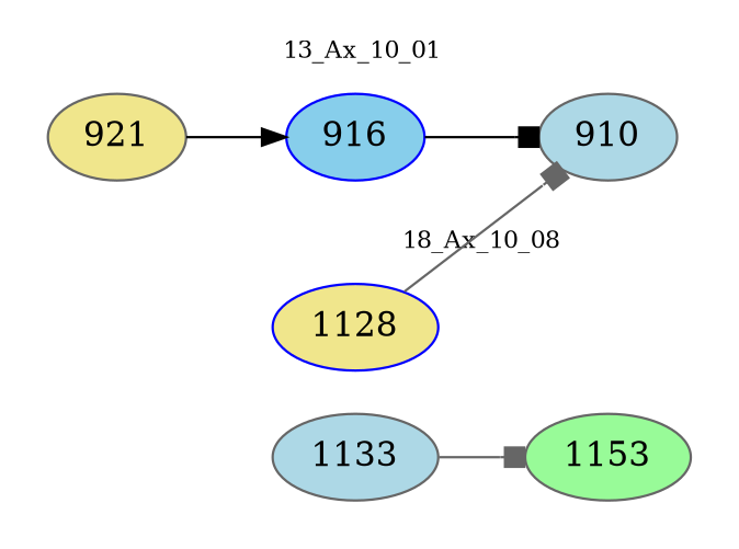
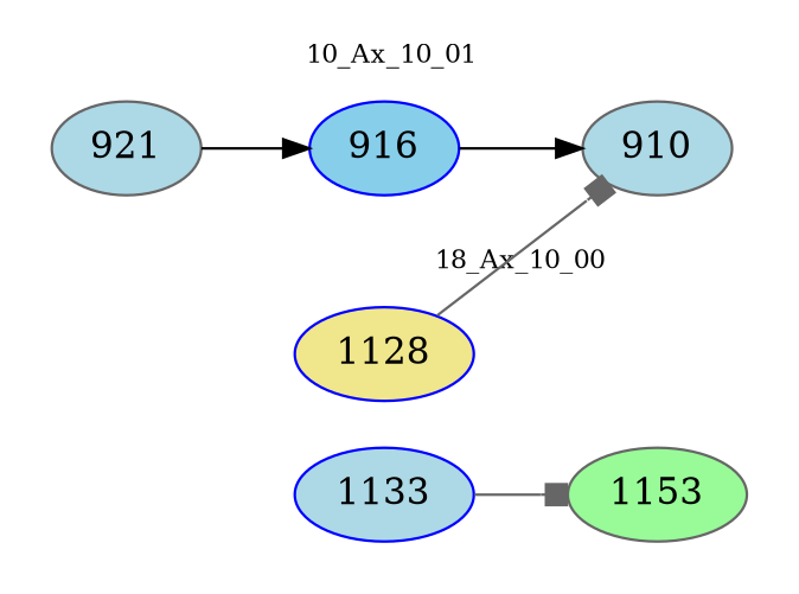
  digraph {
    rankdir=LR
    node [color=gray40 fillcolor=khaki style=filled]
    edge [arrowhead=normal color=black]
-   n1 [label=921]
+   n1 [fillcolor=lightblue label=921]
    n2 [color=blue fillcolor=skyblue label=916]
    n3 [fillcolor=lightblue label=910]
    n4 [color=blue label=1128]
-   n5 [fillcolor=lightblue label=1133]
+   n5 [color=blue fillcolor=lightblue label=1133]
    n6 [fillcolor=palegreen label=1153]
    subgraph cluster_1 {
      color=white
      fontsize=10
-     label="13_Ax_10_01"
+     label="10_Ax_10_01"
      n1
      n2
      n3
    }
    subgraph cluster_2 {
      color=white
      fontsize=10
-     label="18_Ax_10_08"
+     label="18_Ax_10_00"
      n4
      n5
      n6
    }
    n1 -> n2
-   n2 -> n3 [arrowhead=box]
+   n2 -> n3
    n4 -> n3 [arrowhead=box color=gray40]
    n5 -> n6 [arrowhead=box color=gray40]
  }
